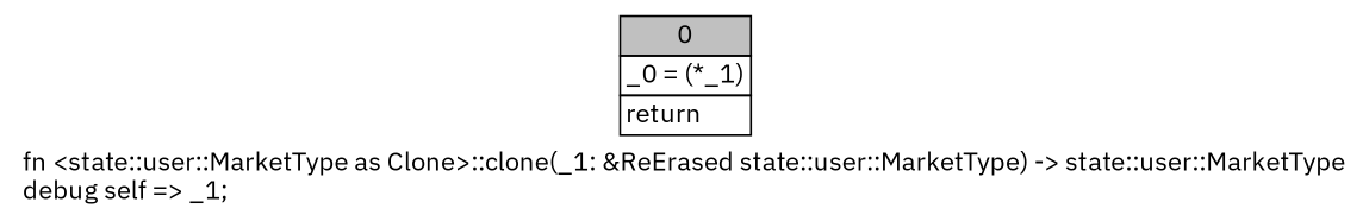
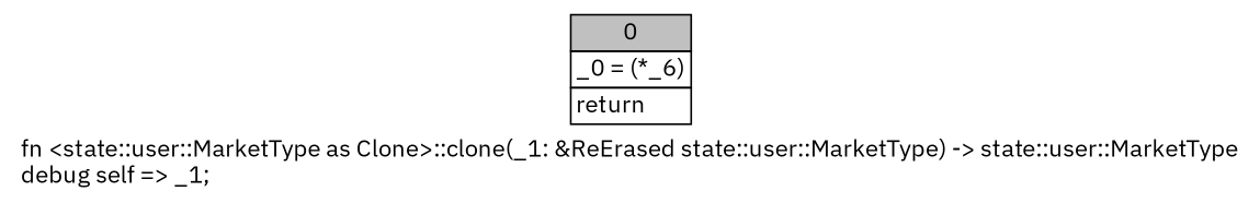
  digraph {
    fontname="IBM Plex Sans"
    label=<fn &lt;state::user::MarketType as Clone&gt;::clone(_1: &amp;ReErased state::user::MarketType) -&gt; state::user::MarketType<br align="left"/>debug self =&gt; _1;<br align="left"/>>
-   n1 [fontname="IBM Plex Sans" label=<<table border="0" cellborder="1" cellspacing="0"><tr><td bgcolor="gray" align="center" colspan="1">0</td></tr><tr><td align="left" balign="left">_0 = (*_1)<br/></td></tr><tr><td align="left">return</td></tr></table>> shape=none]
+   n1 [fontname="IBM Plex Sans" label=<<table border="0" cellborder="1" cellspacing="0"><tr><td bgcolor="gray" align="center" colspan="1">0</td></tr><tr><td align="left" balign="left">_0 = (*_6)<br/></td></tr><tr><td align="left">return</td></tr></table>> shape=none]
  }
